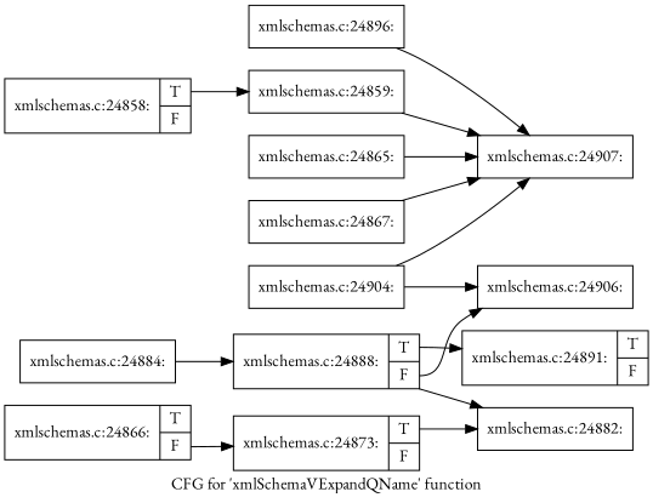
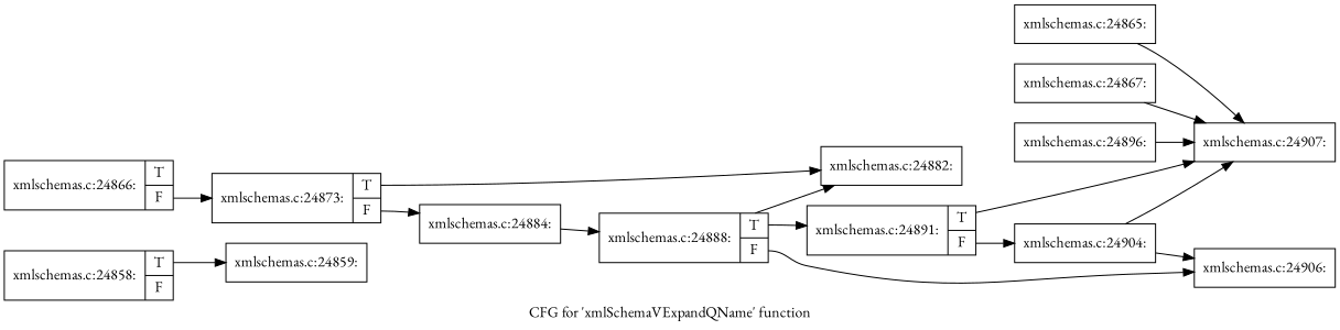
  digraph {
    fontname="EB Garamond"
    label="CFG for 'xmlSchemaVExpandQName' function"
    rankdir=LR
    node [fontname="EB Garamond" shape=record]
    edge [fontname="EB Garamond"]
    n1 [label="{xmlschemas.c:24859:}"]
    n2 [label="{xmlschemas.c:24907:}"]
    n3 [label="{xmlschemas.c:24858:|{<s0>T|<s1>F}}"]
    n4 [label="{xmlschemas.c:24865:}"]
    n5 [label="{xmlschemas.c:24866:|{<s0>T|<s1>F}}"]
    n6 [label="{xmlschemas.c:24873:|{<s0>T|<s1>F}}"]
    n7 [label="{xmlschemas.c:24867:}"]
    n8 [label="{xmlschemas.c:24882:}"]
    n9 [label="{xmlschemas.c:24884:}"]
    n10 [label="{xmlschemas.c:24888:|{<s0>T|<s1>F}}"]
    n11 [label="{xmlschemas.c:24891:|{<s0>T|<s1>F}}"]
    n12 [label="{xmlschemas.c:24906:}"]
    n13 [label="{xmlschemas.c:24904:}"]
    n14 [label="{xmlschemas.c:24896:}"]
-   n1 -> n2
+   n11 -> n2
    n3 -> n1 [tailport=s0]
    n4 -> n2
    n5 -> n6 [tailport=s1]
    n6 -> n8 [tailport=s0]
+   n6 -> n9 [tailport=s1]
    n7 -> n2
    n9 -> n10
    n10 -> n8
    n10 -> n11 [tailport=s0]
    n10 -> n12 [tailport=s1]
+   n11 -> n13 [tailport=s1]
    n13 -> n2
    n13 -> n12
    n14 -> n2
  }
